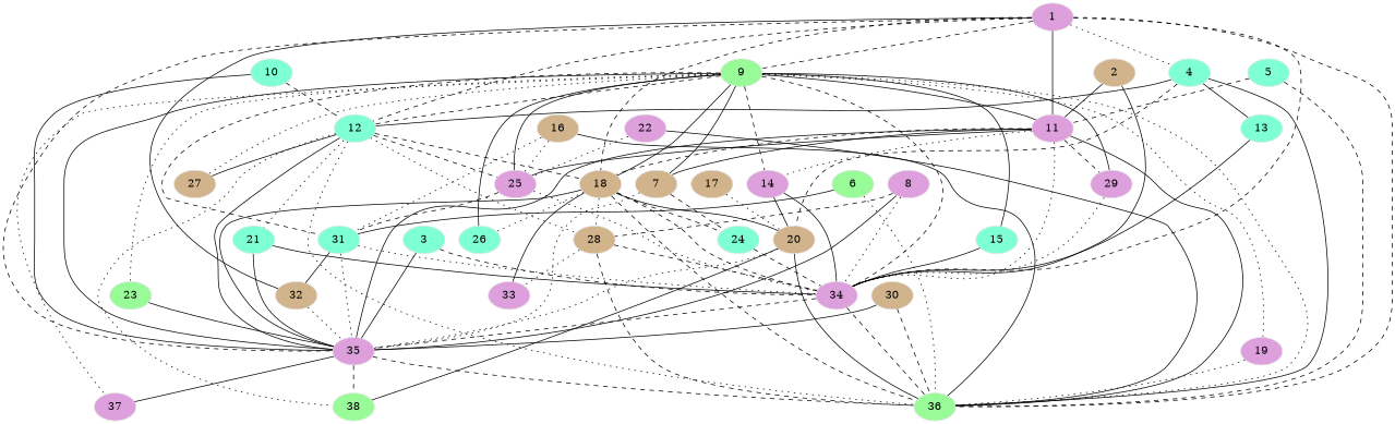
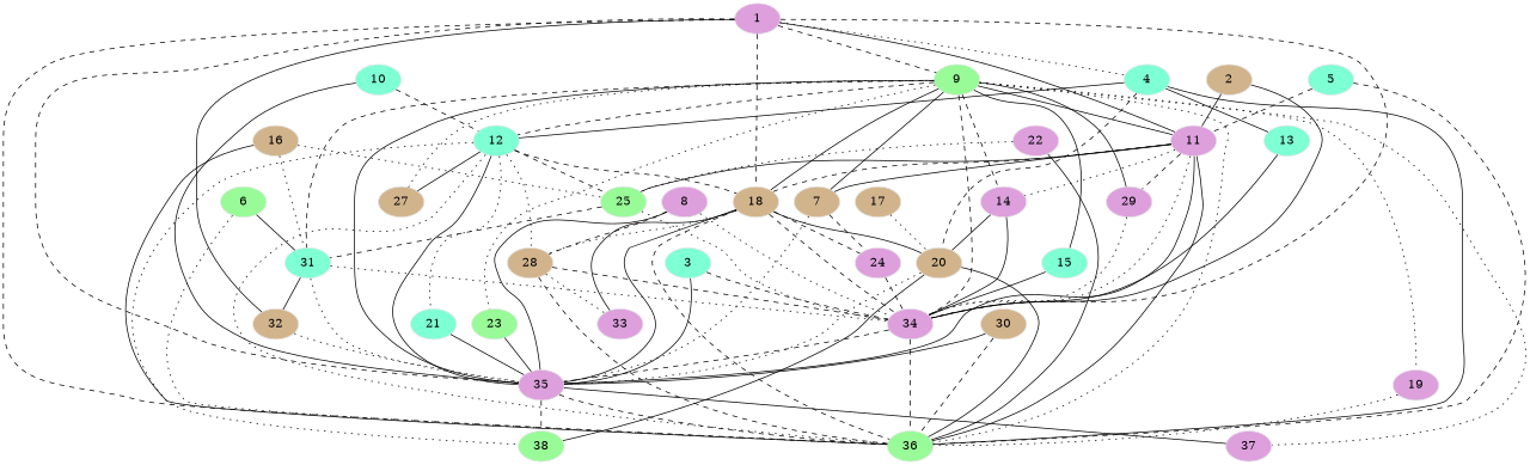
  graph {
    node [color=gray90 fillcolor=aquamarine style=filled]
    edge [style=solid weight=1.0]
    4
    1 [fillcolor=plum]
    9 [fillcolor=palegreen]
    11 [fillcolor=plum]
    12
    18 [fillcolor=tan]
    32 [fillcolor=tan]
    34 [fillcolor=plum]
    35 [fillcolor=plum]
    36 [fillcolor=palegreen]
    13
    20 [fillcolor=tan]
    31
    7 [fillcolor=tan]
    14 [fillcolor=plum]
    15
    19 [fillcolor=plum]
    23 [fillcolor=palegreen]
-   25 [fillcolor=plum]
-   26
+   25 [fillcolor=palegreen]
    27 [fillcolor=tan]
    29 [fillcolor=plum]
    37 [fillcolor=plum]
    28 [fillcolor=tan]
    21
    38 [fillcolor=palegreen]
-   24
+   24 [fillcolor=plum]
    33 [fillcolor=plum]
    2 [fillcolor=tan]
    3
    5
    6 [fillcolor=palegreen]
    8 [fillcolor=plum]
    10
    16 [fillcolor=tan]
    17 [fillcolor=tan]
    22 [fillcolor=plum]
    30 [fillcolor=tan]
    4 -- 12
    4 -- 36
    4 -- 13
    4 -- 20 [style=dashed]
    1 -- 4 [style=dotted]
    1 -- 9 [style=dashed]
    1 -- 11
-   1 -- 12 [style=dashed]
    1 -- 18 [style=dashed]
    1 -- 32
    1 -- 34 [style=dashed weight=2.0]
    1 -- 35 [style=dashed]
    1 -- 36 [style=dashed weight=2.0]
    9 -- 11
    9 -- 12 [style=dashed]
    9 -- 18
    9 -- 34 [style=dashed weight=2.0]
    9 -- 35 [weight=2.0]
    9 -- 36 [style=dotted weight=3.0]
    9 -- 31 [style=dashed]
    9 -- 7
    9 -- 14 [style=dashed]
    9 -- 15
    9 -- 19 [style=dotted]
    9 -- 23 [style=dotted]
-   9 -- 25
-   9 -- 26
    9 -- 27 [style=dotted]
    9 -- 29
    9 -- 37 [style=dotted]
    11 -- 18 [style=dashed weight=2.0]
    11 -- 34 [style=dotted weight=2.0]
    11 -- 35
    11 -- 36 [weight=3.0]
    11 -- 7
    11 -- 14 [style=dotted]
    11 -- 25
    11 -- 29 [style=dashed]
    12 -- 18 [style=dashed]
    12 -- 35
    12 -- 36 [style=dotted weight=2.0]
    12 -- 25 [style=dashed]
    12 -- 27
    12 -- 28 [style=dotted weight=2.0]
    12 -- 21 [style=dotted]
    12 -- 38 [style=dotted]
    18 -- 34 [style=dashed weight=3.0]
    18 -- 35
    18 -- 36 [style=dashed weight=2.0]
    18 -- 20
-   18 -- 26 [style=dotted]
    18 -- 28 [style=dotted]
    18 -- 24 [style=dashed]
    18 -- 33
    32 -- 35 [style=dotted]
    34 -- 35 [style=dashed weight=2.0]
    34 -- 36 [style=dashed weight=4.0]
    35 -- 36 [style=dashed weight=2.0]
    35 -- 37
    35 -- 38 [style=dashed weight=2.0]
    13 -- 34
    20 -- 35 [style=dotted]
    20 -- 36
    20 -- 38
    31 -- 32
    31 -- 34 [style=dotted]
    31 -- 35 [style=dotted weight=2.0]
    7 -- 35 [style=dotted weight=3.0]
    7 -- 24 [style=dashed]
    14 -- 34
    14 -- 20 [weight=2.0]
    15 -- 34
    19 -- 36 [style=dotted]
    23 -- 35
    25 -- 34 [style=dotted]
    25 -- 31 [style=dashed]
    29 -- 34 [style=dotted]
    28 -- 34 [style=dashed]
    28 -- 36 [style=dashed]
    28 -- 33 [style=dotted]
-   21 -- 34
    21 -- 35
    24 -- 34 [style=dashed weight=3.0]
    2 -- 11
    2 -- 34
    3 -- 34 [style=dashed]
    3 -- 35
    5 -- 11 [style=dashed]
    5 -- 36 [style=dashed]
    6 -- 36 [style=dotted]
    6 -- 31
    8 -- 34 [style=dotted]
    8 -- 35
    8 -- 28 [style=dashed]
    10 -- 12 [style=dashed]
    10 -- 35
    16 -- 36
    16 -- 31 [style=dotted]
    16 -- 25 [style=dotted]
    17 -- 20 [style=dotted]
    22 -- 36
    22 -- 25 [style=dotted]
    30 -- 35
    30 -- 36 [style=dashed]
  }
